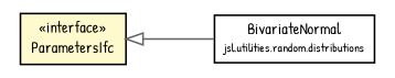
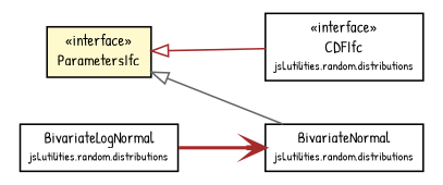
  digraph {
    fontname="Patrick Hand"
    nodesep=0.25
    rankdir=LR
    ranksep=0.5
    node [fontcolor=black fontname="Patrick Hand" fontsize=9.0 shape=plaintext]
    edge [arrowtail=empty color=brown dir=back fontname="Patrick Hand" fontsize=10 headport=p labelfontname=Helvetica labelfontsize=10 style=solid tailport=p]
    n1 [label=<<table title="jsl.utilities.random.ParametersIfc" border="0" cellborder="1" cellspacing="0" cellpadding="2" port="p" bgcolor="lemonChiffon" href="./ParametersIfc.html"> 		<tr><td><table border="0" cellspacing="0" cellpadding="1"> <tr><td align="center" balign="center"> &#171;interface&#187; </td></tr> <tr><td align="center" balign="center"> ParametersIfc </td></tr> 		</table></td></tr> 		</table>>]
+   n2 [label=<<table title="jsl.utilities.random.distributions.CDFIfc" border="0" cellborder="1" cellspacing="0" cellpadding="2" port="p" href="./distributions/CDFIfc.html"> 		<tr><td><table border="0" cellspacing="0" cellpadding="1"> <tr><td align="center" balign="center"> &#171;interface&#187; </td></tr> <tr><td align="center" balign="center"> CDFIfc </td></tr> <tr><td align="center" balign="center"><font point-size="7.0"> jsl.utilities.random.distributions </font></td></tr> 		</table></td></tr> 		</table>>]
    n3 [label=<<table title="jsl.utilities.random.distributions.BivariateNormal" border="0" cellborder="1" cellspacing="0" cellpadding="2" port="p" href="./distributions/BivariateNormal.html"> 		<tr><td><table border="0" cellspacing="0" cellpadding="1"> <tr><td align="center" balign="center"> BivariateNormal </td></tr> <tr><td align="center" balign="center"><font point-size="7.0"> jsl.utilities.random.distributions </font></td></tr> 		</table></td></tr> 		</table>>]
+   n4 [label=<<table title="jsl.utilities.random.distributions.BivariateLogNormal" border="0" cellborder="1" cellspacing="0" cellpadding="2" port="p" href="./distributions/BivariateLogNormal.html"> 		<tr><td><table border="0" cellspacing="0" cellpadding="1"> <tr><td align="center" balign="center"> BivariateLogNormal </td></tr> <tr><td align="center" balign="center"><font point-size="7.0"> jsl.utilities.random.distributions </font></td></tr> 		</table></td></tr> 		</table>>]
+   n1 -> n2
    n1 -> n3 [color=gray40]
+   n4 -> n3 [arrowhead=vee fontcolor=black fontsize=10.0 style=bold arrowtail="" dir=""]
  }
